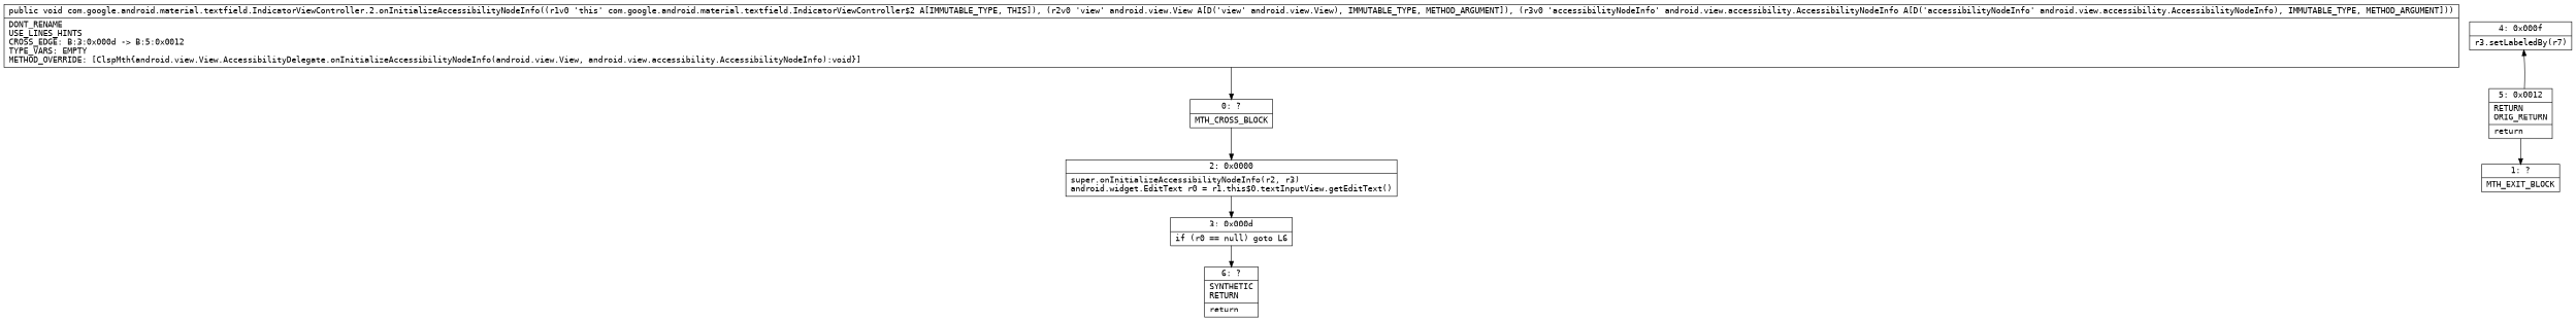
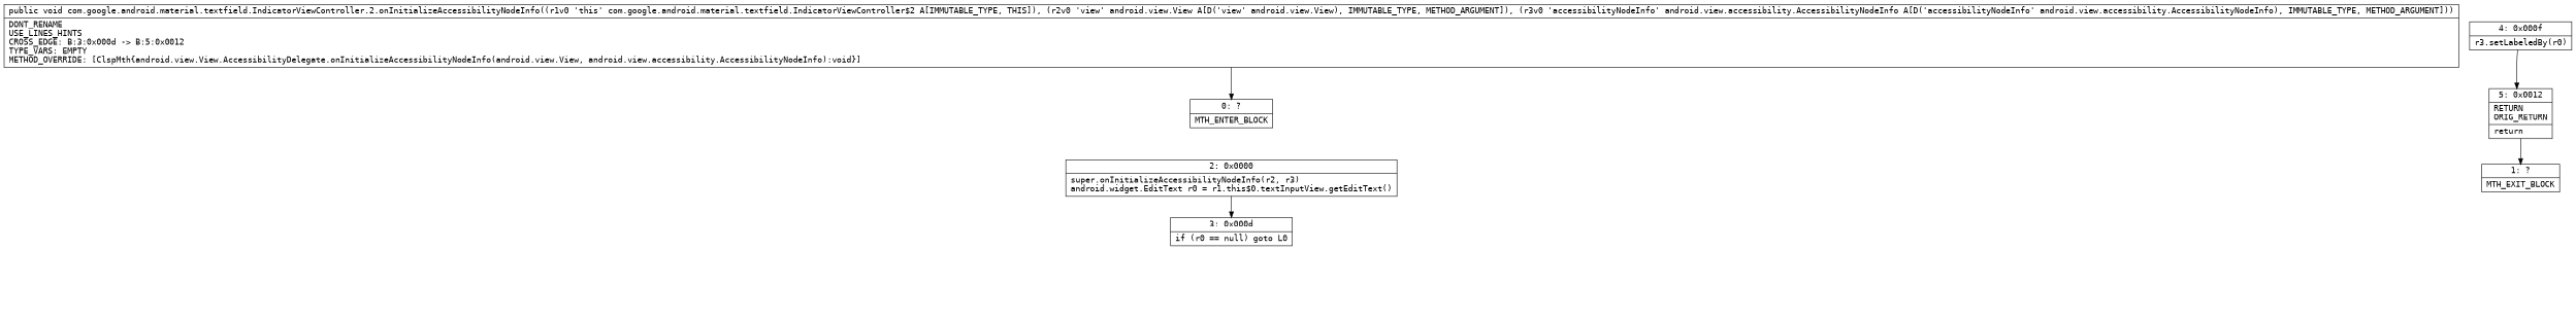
  digraph {
    fontname="DejaVu Sans Mono"
    node [fontname="DejaVu Sans Mono" shape=record]
    edge [fontname="DejaVu Sans Mono"]
-   n1 [label="{0\:\ ?|MTH_CROSS_BLOCK\l}"]
+   n1 [label="{0\:\ ?|MTH_ENTER_BLOCK\l}"]
    n2 [label="{2\:\ 0x0000|super.onInitializeAccessibilityNodeInfo(r2, r3)\landroid.widget.EditText r0 = r1.this$0.textInputView.getEditText()\l}"]
-   n3 [label="{3\:\ 0x000d|if (r0 == null) goto L6\l}"]
-   n4 [label="{6\:\ ?|SYNTHETIC\lRETURN\l|return\l}"]
-   n5 [label="{4\:\ 0x000f|r3.setLabeledBy(r7)\l}"]
+   n3 [label="{3\:\ 0x000d|if (r0 == null) goto L0\l}"]
+   n5 [label="{4\:\ 0x000f|r3.setLabeledBy(r0)\l}"]
    n6 [label="{5\:\ 0x0012|RETURN\lORIG_RETURN\l|return\l}"]
    n7 [label="{1\:\ ?|MTH_EXIT_BLOCK\l}"]
    n8 [label="{public void com.google.android.material.textfield.IndicatorViewController.2.onInitializeAccessibilityNodeInfo((r1v0 'this' com.google.android.material.textfield.IndicatorViewController$2 A[IMMUTABLE_TYPE, THIS]), (r2v0 'view' android.view.View A[D('view' android.view.View), IMMUTABLE_TYPE, METHOD_ARGUMENT]), (r3v0 'accessibilityNodeInfo' android.view.accessibility.AccessibilityNodeInfo A[D('accessibilityNodeInfo' android.view.accessibility.AccessibilityNodeInfo), IMMUTABLE_TYPE, METHOD_ARGUMENT]))  | DONT_RENAME\lUSE_LINES_HINTS\lCROSS_EDGE: B:3:0x000d \-\> B:5:0x0012\lTYPE_VARS: EMPTY\lMETHOD_OVERRIDE: [ClspMth\{android.view.View.AccessibilityDelegate.onInitializeAccessibilityNodeInfo(android.view.View, android.view.accessibility.AccessibilityNodeInfo):void\}]\l}"]
-   n1 -> n2
    n2 -> n3
-   n3 -> n4
-   n6 -> n5
+   n5 -> n6
    n6 -> n7
    n8 -> n1
  }
